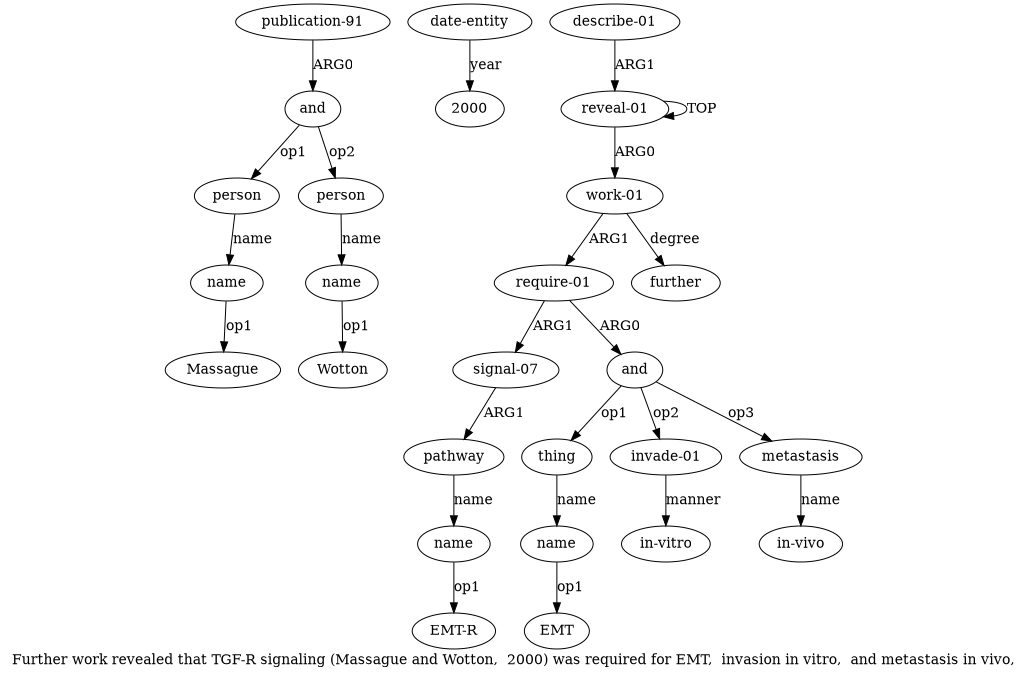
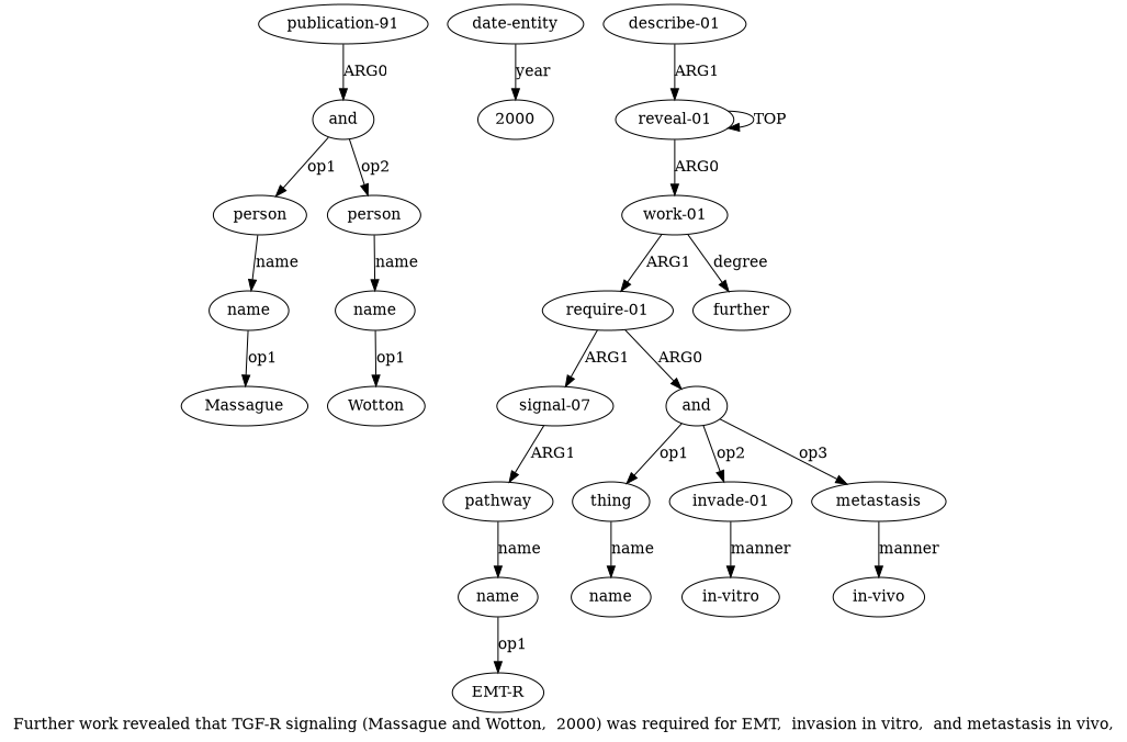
  digraph {
    label="Further work revealed that TGF-R signaling (Massague and Wotton,  2000) was required for EMT,  invasion in vitro,  and metastasis in vivo,"
    node [color=black gold_ind=-1 gold_label=name test_ind=-1 test_label=name]
    edge [color=black gold_label=op1 test_label=op1]
    n1 [gold_ind=20 label=name test_ind=20]
    n2 [gold_label=Wotton label=Wotton test_label=Wotton]
    n3 [gold_ind=21 gold_label="date-entity" label="date-entity" test_ind=21 test_label="date-entity"]
    n4 [gold_label=2000 label=2000 test_label=2000]
    n5 [gold_ind=15 gold_label="publication-91" label="publication-91" test_ind=15 test_label="publication-91"]
    n6 [gold_ind=16 gold_label=and label=and test_ind=16 test_label=and]
    n7 [gold_ind=17 gold_label=person label=person test_ind=17 test_label=person]
    n8 [gold_ind=19 gold_label=person label=person test_ind=19 test_label=person]
    n9 [gold_ind=18 label=name test_ind=18]
    n10 [gold_ind=14 gold_label="describe-01" label="describe-01" test_ind=14 test_label="describe-01"]
    n11 [gold_ind=0 gold_label="reveal-01" label="reveal-01" test_ind=0 test_label="reveal-01"]
    n12 [gold_ind=1 gold_label="work-01" label="work-01" test_ind=1 test_label="work-01"]
    n13 [gold_ind=3 gold_label="require-01" label="require-01" test_ind=3 test_label="require-01"]
    n14 [gold_ind=2 gold_label=further label=further test_ind=2 test_label=further]
    n15 [gold_ind=11 gold_label="signal-07" label="signal-07" test_ind=11 test_label="signal-07"]
    n16 [gold_ind=4 gold_label=and label=and test_ind=4 test_label=and]
    n17 [gold_label=Massague label=Massague test_label=Massague]
    n18 [gold_ind=12 gold_label=pathway label=pathway test_ind=12 test_label=pathway]
    n19 [gold_ind=13 label=name test_ind=13]
    n20 [gold_label="TGF-R" label="EMT-R" test_label="TGF-R"]
    n21 [gold_ind=10 gold_label="in-vivo" label="in-vivo" test_ind=10 test_label="in-vivo"]
    n22 [gold_ind=5 gold_label=thing label=thing test_ind=5 test_label=thing]
    n23 [gold_ind=7 gold_label="invade-01" label="invade-01" test_ind=7 test_label="invade-01"]
    n24 [gold_ind=9 gold_label=metastasis label=metastasis test_ind=9 test_label=metastasis]
    n25 [gold_ind=6 label=name test_ind=6]
    n26 [gold_ind=8 gold_label="in-vitro" label="in-vitro" test_ind=8 test_label="in-vitro"]
-   n27 [gold_label=EMT label=EMT test_label=EMT]
    n1 -> n2 [label=op1]
    n3 -> n4 [gold_label=year label=year test_label=year]
    n5 -> n6 [gold_label=ARG0 label=ARG0 test_label=ARG0]
    n6 -> n7 [label=op1]
    n6 -> n8 [gold_label=op2 label=op2 test_label=op2]
    n7 -> n9 [gold_label=name label=name test_label=name]
    n8 -> n1 [gold_label=name label=name test_label=name]
    n9 -> n17 [label=op1]
    n10 -> n11 [gold_label=ARG1 label=ARG1 test_label=ARG1]
    n11 -> n11 [gold_label=TOP label=TOP test_label=TOP]
    n11 -> n12 [gold_label=ARG0 label=ARG0 test_label=ARG0]
    n12 -> n13 [gold_label=ARG1 label=ARG1 test_label=ARG1]
    n12 -> n14 [gold_label=degree label=degree test_label=degree]
    n13 -> n15 [gold_label=ARG1 label=ARG1 test_label=ARG1]
    n13 -> n16 [gold_label=ARG0 label=ARG0 test_label=ARG0]
    n15 -> n18 [gold_label=ARG1 label=ARG1 test_label=ARG1]
    n16 -> n22 [label=op1]
    n16 -> n23 [gold_label=op2 label=op2 test_label=op2]
    n16 -> n24 [gold_label=op3 label=op3 test_label=op3]
    n18 -> n19 [gold_label=name label=name test_label=name]
    n19 -> n20 [label=op1]
    n22 -> n25 [gold_label=name label=name test_label=name]
    n23 -> n26 [gold_label=manner label=manner test_label=manner]
-   n24 -> n21 [gold_label=manner label=name test_label=manner]
-   n25 -> n27 [label=op1]
+   n24 -> n21 [gold_label=manner label=manner test_label=manner]
  }
